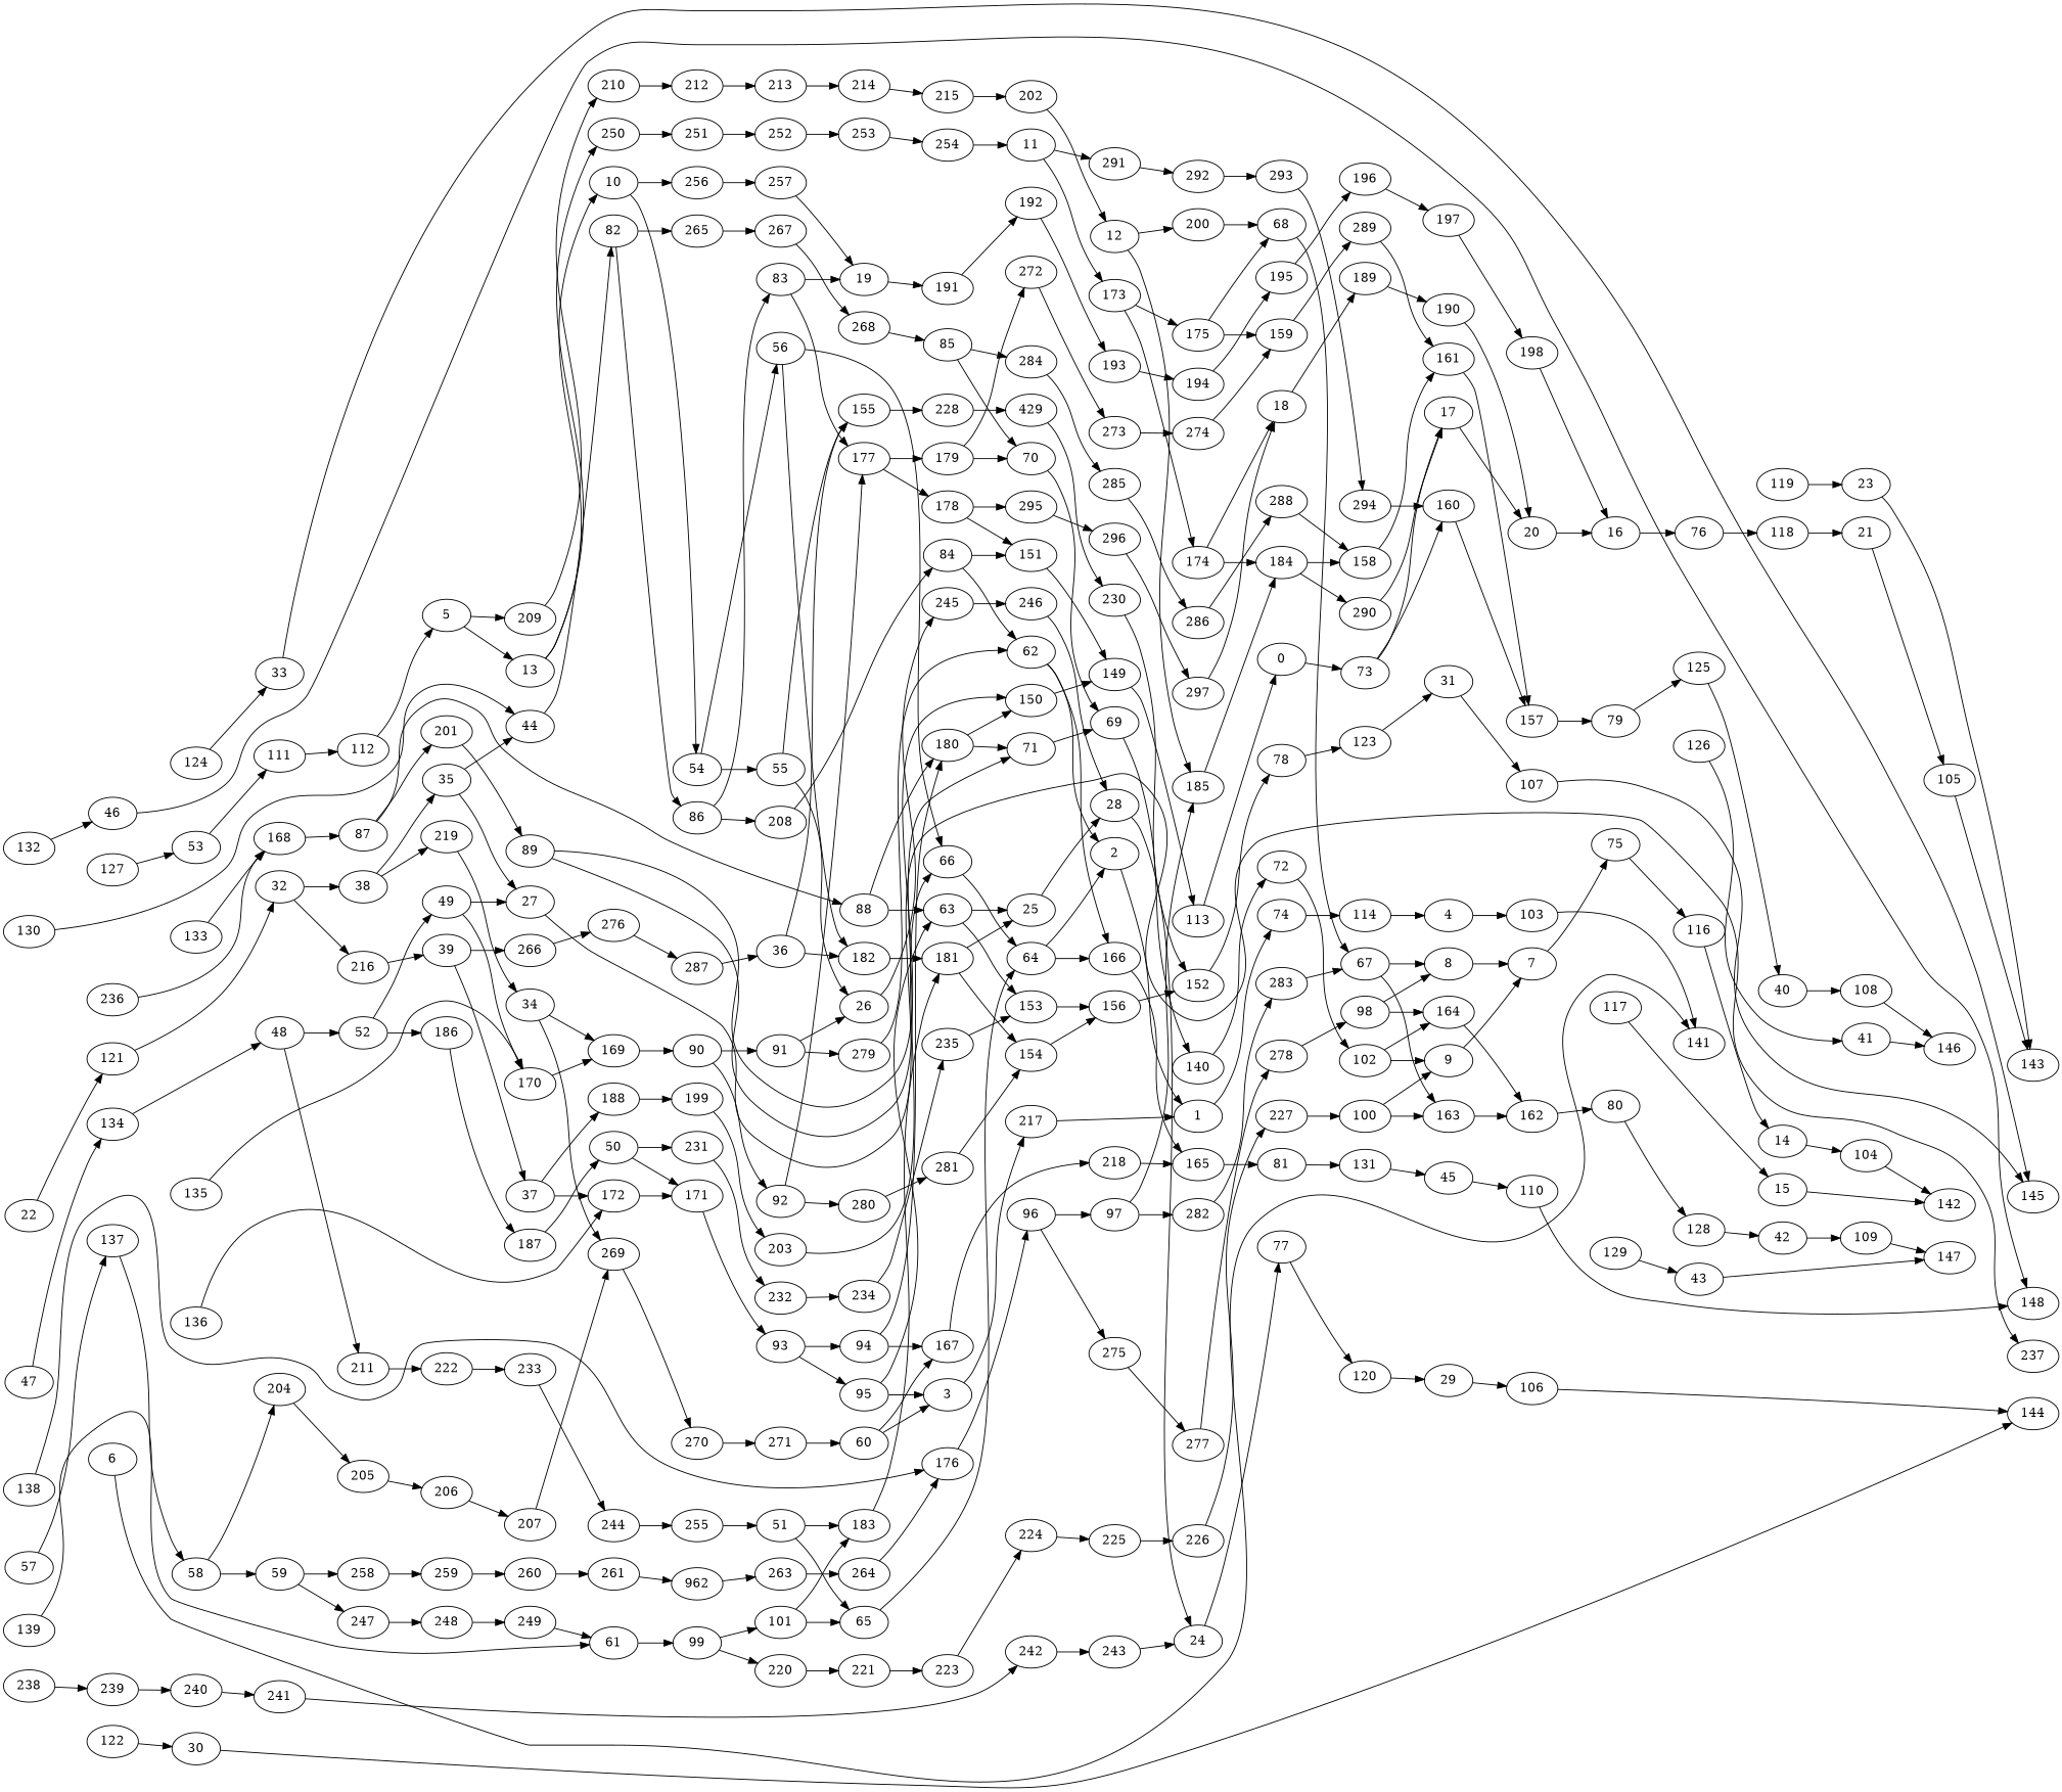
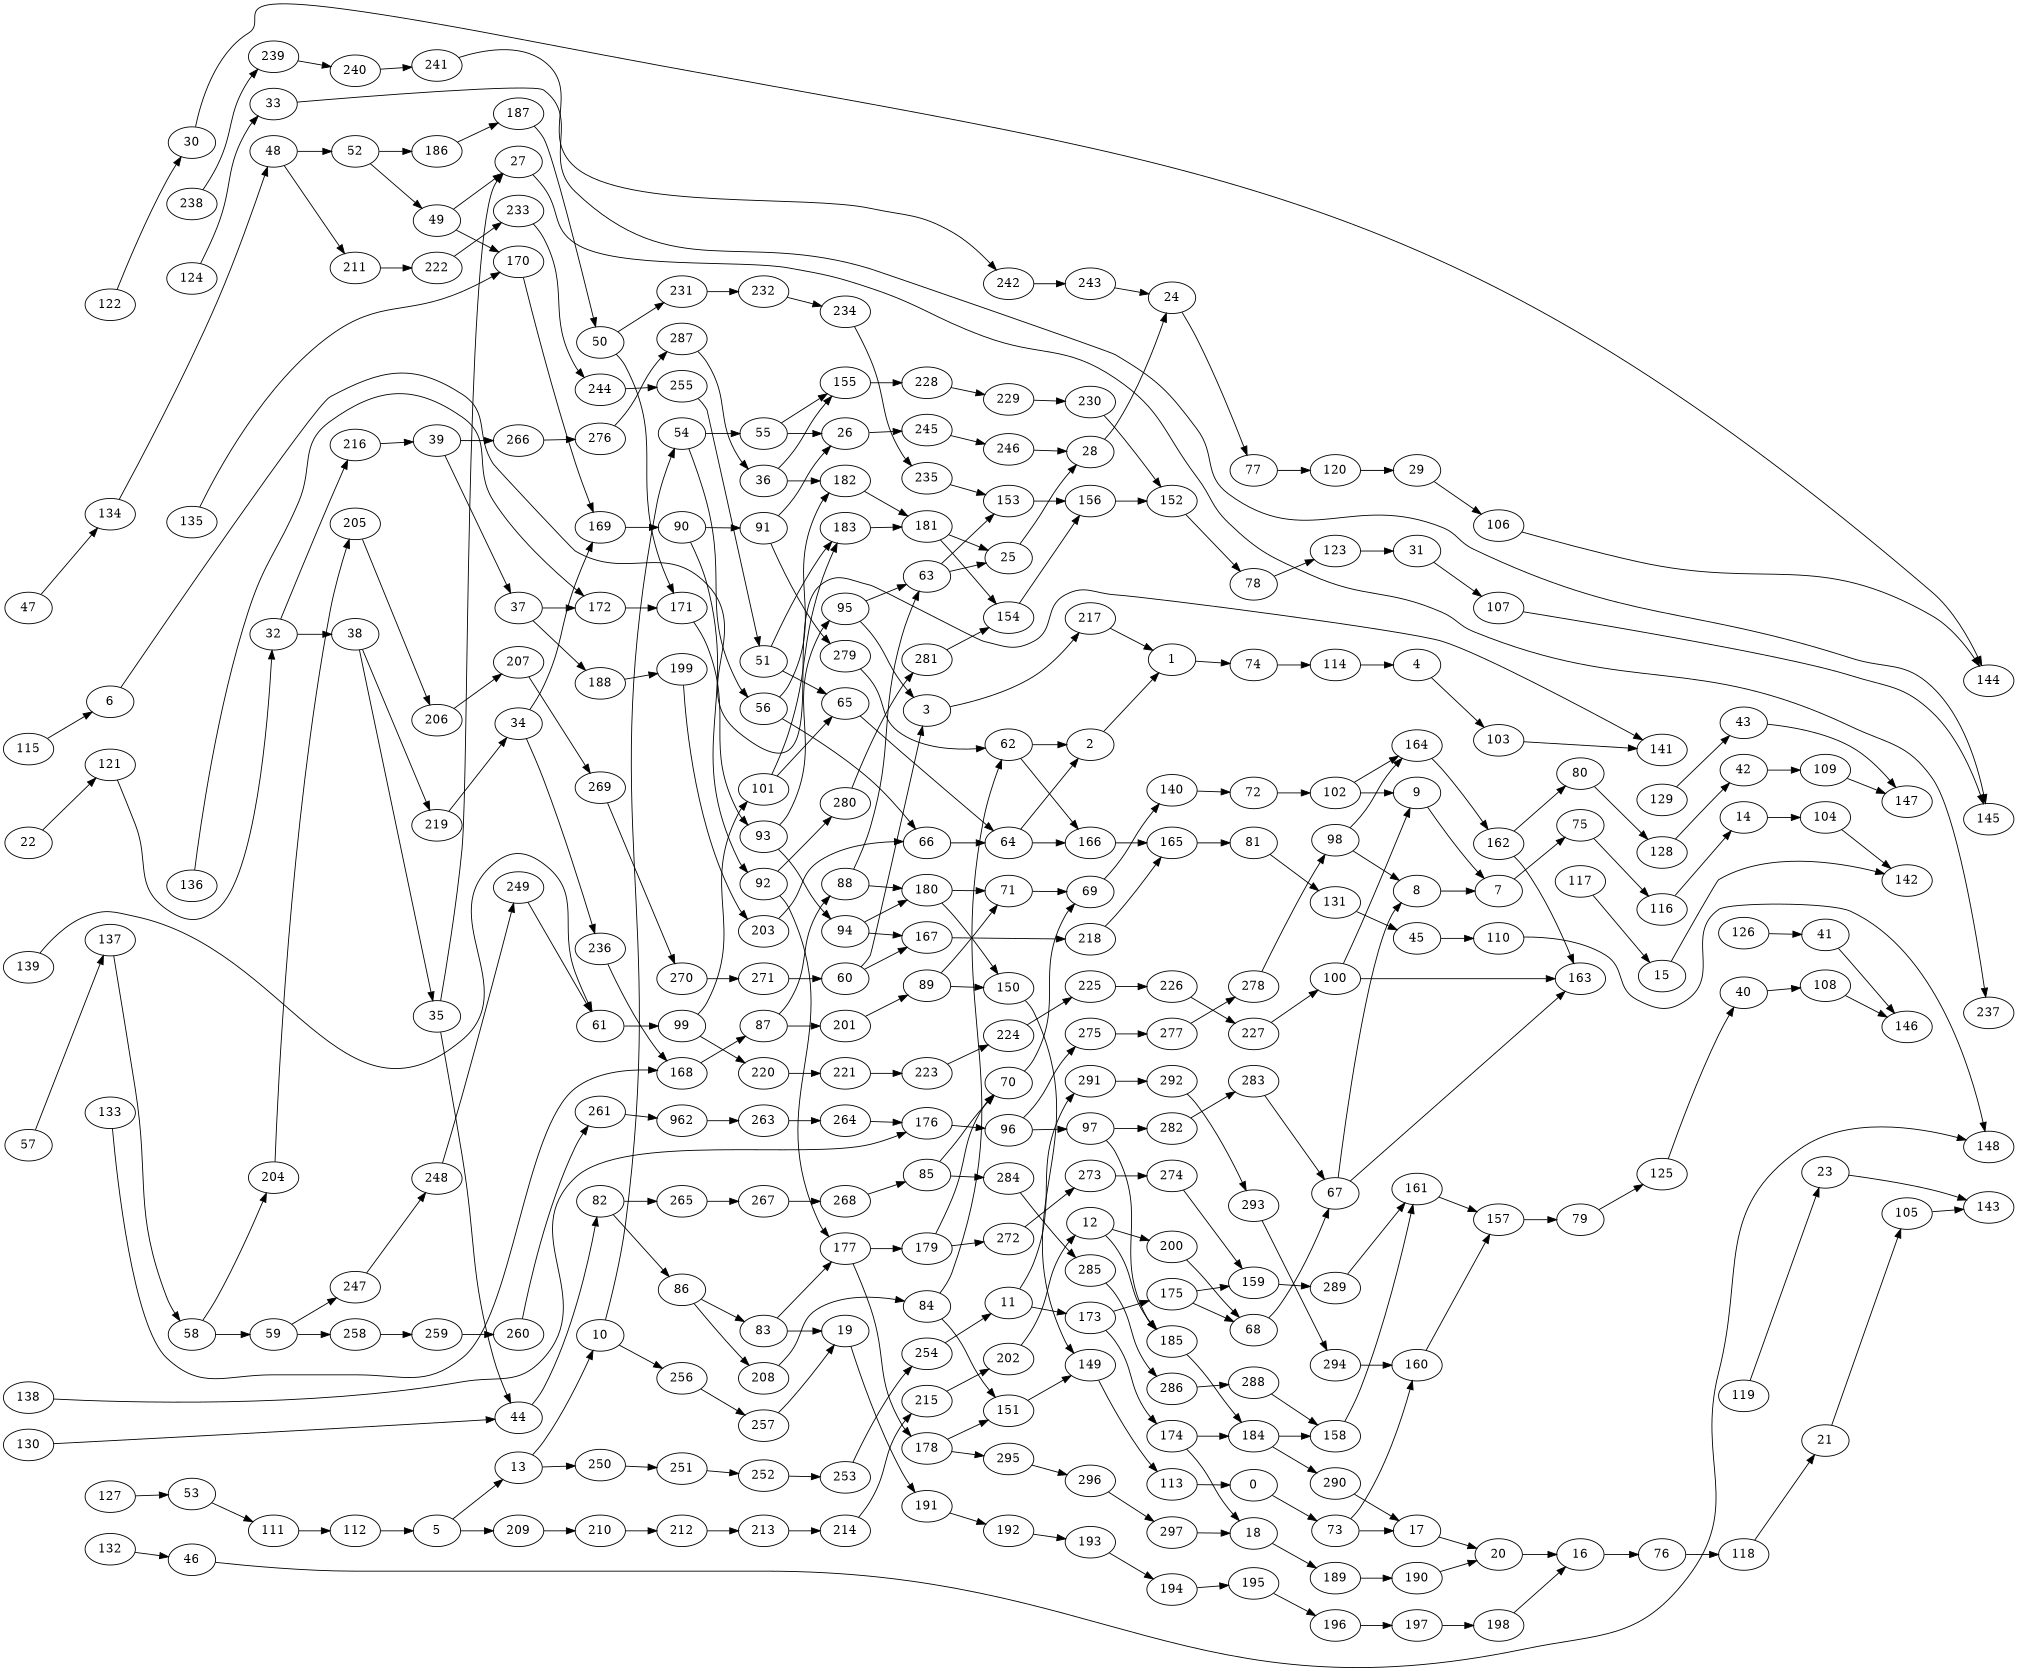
  digraph {
    rankdir=LR
    edge [weight=0]
    0
    73
    17
    160
    1
    74
    114
    2
    3
    217
    4
    103
    141
    5
    13
    209
    10
    250
    210
    6
    7
    75
    116
    8
    9
    54
    256
    55
    56
    257
    11
    173
    291
    174
    175
    292
    12
    185
    200
    184
    68
    251
    14
    104
    142
    15
    16
    76
    118
    20
    18
    189
    190
    19
    191
    192
    21
    105
    143
    22
    121
    32
    23
    24
    77
    120
    25
    28
    26
    245
    246
    27
    237
    29
    106
    144
    30
    31
    107
    145
    38
    216
    35
    219
    39
    33
    34
    169
    236
    90
    168
    44
    82
    36
    155
    182
    228
    181
    37
    172
    188
    171
    199
    266
    276
    40
    108
    146
    41
    42
    109
    147
    43
    86
    265
    45
    110
    148
    46
    47
    134
    48
    52
    211
    49
    186
    222
    170
    50
    231
    93
    232
    51
    65
    183
    64
    187
    53
    111
    112
    66
    57
    137
    58
    59
    204
    247
    258
    205
    248
    259
    60
    167
    218
    61
    99
    101
    220
    62
    166
    165
    63
    153
    156
    67
    163
    162
    69
    140
    72
    70
    71
    102
    164
    157
    78
    123
    79
    125
    80
    128
    81
    131
    83
    208
    267
    177
    178
    179
    84
    151
    149
    85
    284
    285
    87
    88
    201
    180
    89
    150
    91
    92
    279
    280
    281
    94
    95
    96
    97
    275
    282
    277
    283
    98
    221
    100
    113
+   115
    117
    119
    122
    124
    126
    127
    129
    130
    132
    133
    135
    136
    138
    176
    139
    152
    154
-   229 [label=429]
+   229
    158
    161
    159
    289
    290
    295
    272
    296
    273
    203
    193
    194
    195
    196
    197
    198
    202
    206
    207
    269
    270
    212
    213
    233
    214
    215
    223
    224
    244
    225
    226
    227
    230
    234
    235
    255
    238
    239
    240
    241
    242
    243
    249
    252
    253
    254
    260
    261
    n286 [label=962]
    263
    264
    268
    287
    271
    274
    278
    286
    288
    293
    294
    297
    0 -> 73
    73 -> 17
    73 -> 160
    17 -> 20
    160 -> 157
    1 -> 74
    74 -> 114 [weight=2]
    114 -> 4 [weight=1]
    2 -> 1
    3 -> 217
    217 -> 1
    4 -> 103
    103 -> 141
    5 -> 13
    5 -> 209
    13 -> 10
    13 -> 250
    209 -> 210
    10 -> 54
    10 -> 256
    250 -> 251
    210 -> 212 [weight=5]
    6 -> 141
    7 -> 75
    75 -> 116
    116 -> 14
    8 -> 7 [weight=1]
    9 -> 7
    54 -> 55 [weight=2]
    54 -> 56
    256 -> 257
    55 -> 26 [weight=1]
    55 -> 155
    56 -> 182
    56 -> 66
    257 -> 19
    11 -> 173
    11 -> 291
    173 -> 174
    173 -> 175
    291 -> 292
    174 -> 184 [weight=1]
    174 -> 18
    175 -> 68
    175 -> 159 [weight=1]
    292 -> 293
    12 -> 185
    12 -> 200
    185 -> 184
    200 -> 68 [weight=1]
    184 -> 158 [weight=1]
    184 -> 290
    68 -> 67
    251 -> 252
    14 -> 104
    104 -> 142
    15 -> 142
    16 -> 76 [weight=3]
    76 -> 118 [weight=1]
    118 -> 21
    20 -> 16 [weight=1]
    18 -> 189
    189 -> 190
    190 -> 20
    19 -> 191
    191 -> 192
    192 -> 193
    21 -> 105
    105 -> 143
    22 -> 121
    121 -> 32
    32 -> 38 [weight=1]
    32 -> 216
    23 -> 143
    24 -> 77
    77 -> 120
    120 -> 29
    25 -> 28
    28 -> 24
    26 -> 245
    245 -> 246
    246 -> 28
    27 -> 237
    29 -> 106
    106 -> 144
    30 -> 144
    31 -> 107
    107 -> 145
    38 -> 35
    38 -> 219
    216 -> 39
    35 -> 27
    35 -> 44
    219 -> 34
    39 -> 37
    39 -> 266 [weight=1]
    33 -> 145
    34 -> 169
-   34 -> 269
+   34 -> 236
    169 -> 90 [weight=1]
    236 -> 168
    90 -> 91 [weight=1]
    90 -> 92
    168 -> 87
    44 -> 82
    82 -> 86
    82 -> 265 [weight=1]
    36 -> 155
    36 -> 182
    155 -> 228 [weight=1]
    182 -> 181 [weight=2]
    228 -> 229
    181 -> 25 [weight=1]
    181 -> 154
    37 -> 172 [weight=2]
    37 -> 188
    172 -> 171 [weight=1]
    188 -> 199
    171 -> 93
    199 -> 203
    266 -> 276
    276 -> 287
    40 -> 108
    108 -> 146
    41 -> 146
    42 -> 109
    109 -> 147
    43 -> 147
    86 -> 83
    86 -> 208
    265 -> 267 [weight=2]
    45 -> 110
    110 -> 148
    46 -> 148
    47 -> 134
    134 -> 48
    48 -> 52 [weight=1]
    48 -> 211
    52 -> 49
    52 -> 186 [weight=1]
    211 -> 222 [weight=1]
    49 -> 27
    49 -> 170
    186 -> 187
    222 -> 233
    170 -> 169
    50 -> 171 [weight=1]
    50 -> 231
    231 -> 232
    93 -> 94 [weight=1]
    93 -> 95
    232 -> 234
    51 -> 65 [weight=1]
    51 -> 183
    65 -> 64
    183 -> 181 [weight=1]
    64 -> 2
    64 -> 166 [weight=1]
    187 -> 50
    53 -> 111
    111 -> 112
    112 -> 5
    66 -> 64 [weight=1]
    57 -> 137
    137 -> 58
    58 -> 59 [weight=2]
    58 -> 204
    59 -> 247 [weight=1]
    59 -> 258 [weight=2]
    204 -> 205
    247 -> 248
    258 -> 259
    205 -> 206
    248 -> 249
    259 -> 260 [weight=1]
    60 -> 3
    60 -> 167
    167 -> 218
    218 -> 165
    61 -> 99 [weight=4]
    99 -> 101
    99 -> 220
    101 -> 65
    101 -> 183
    220 -> 221
    62 -> 2 [weight=1]
    62 -> 166
    166 -> 165 [weight=1]
    165 -> 81 [weight=3]
    63 -> 25 [weight=1]
    63 -> 153
    153 -> 156 [weight=1]
    156 -> 152 [weight=1]
    67 -> 8
    67 -> 163
-   163 -> 162 [weight=1]
+   162 -> 163 [weight=1]
    162 -> 80
    69 -> 140
    140 -> 72
    72 -> 102 [weight=1]
    70 -> 69 [weight=1]
    71 -> 69 [weight=1]
    102 -> 9 [weight=2]
    102 -> 164
    164 -> 162
    157 -> 79 [weight=3]
    78 -> 123
    123 -> 31
    79 -> 125
    125 -> 40
    80 -> 128
    128 -> 42
    81 -> 131
    131 -> 45
    83 -> 19 [weight=3]
    83 -> 177
    208 -> 84
    267 -> 268 [weight=1]
    177 -> 178
    177 -> 179 [weight=4]
    178 -> 151 [weight=1]
    178 -> 295
    179 -> 70 [weight=1]
    179 -> 272
    84 -> 62
    84 -> 151 [weight=1]
    151 -> 149
    149 -> 113
    85 -> 70
    85 -> 284
    284 -> 285
    285 -> 286
    87 -> 88
    87 -> 201
    88 -> 63 [weight=1]
    88 -> 180
    201 -> 89
    180 -> 71 [weight=1]
    180 -> 150
    89 -> 71
    89 -> 150
    150 -> 149 [weight=1]
    91 -> 26
    91 -> 279
    92 -> 177 [weight=1]
    92 -> 280 [weight=1]
    279 -> 62
    280 -> 281
    281 -> 154
    94 -> 167 [weight=1]
    94 -> 180
    95 -> 3
    95 -> 63
    96 -> 97 [weight=1]
    96 -> 275
    97 -> 185
    97 -> 282
    275 -> 277
    282 -> 283
    277 -> 278
    283 -> 67
    98 -> 8
    98 -> 164 [weight=1]
    221 -> 223 [weight=1]
    100 -> 9
    100 -> 163 [weight=1]
    113 -> 0
+   115 -> 6
    117 -> 15
    119 -> 23
    122 -> 30
    124 -> 33
    126 -> 41
    127 -> 53
    129 -> 43
    130 -> 44
    132 -> 46
    133 -> 168
    135 -> 170
    136 -> 172
    138 -> 176
    176 -> 96
    139 -> 61
    152 -> 78
    154 -> 156
    229 -> 230
    158 -> 161
    161 -> 157
    159 -> 289
    289 -> 161
    290 -> 17
    295 -> 296
    272 -> 273
    296 -> 297
    273 -> 274
    203 -> 66
    193 -> 194
    194 -> 195
    195 -> 196
    196 -> 197
    197 -> 198
    198 -> 16
    202 -> 12
    206 -> 207
    207 -> 269
    269 -> 270
    270 -> 271 [weight=1]
    212 -> 213
    213 -> 214
    233 -> 244
    214 -> 215
    215 -> 202
    223 -> 224
    224 -> 225
    244 -> 255 [weight=1]
    225 -> 226 [weight=4]
    226 -> 227
    227 -> 100
    230 -> 152
    234 -> 235
    235 -> 153
    255 -> 51
    238 -> 239
    239 -> 240
    240 -> 241
    241 -> 242
    242 -> 243 [weight=1]
    243 -> 24
    249 -> 61
    252 -> 253
    253 -> 254
    254 -> 11
    260 -> 261
    261 -> n286
    n286 -> 263
    263 -> 264 [weight=1]
    264 -> 176
    268 -> 85
    287 -> 36
    271 -> 60 [weight=1]
    274 -> 159
    278 -> 98
    286 -> 288
    288 -> 158
    293 -> 294
    294 -> 160 [weight=1]
    297 -> 18
  }
